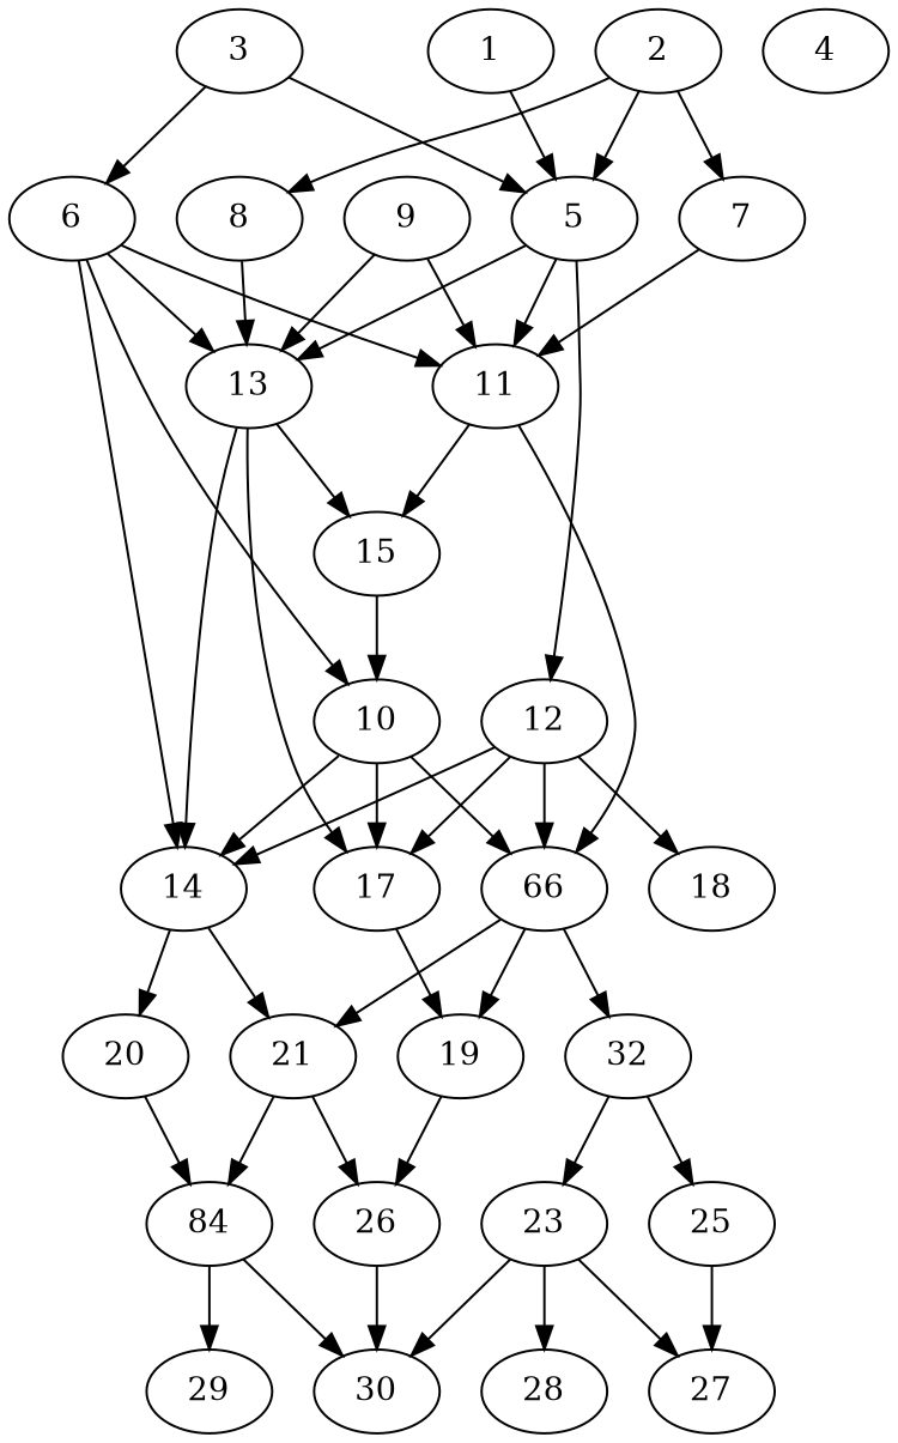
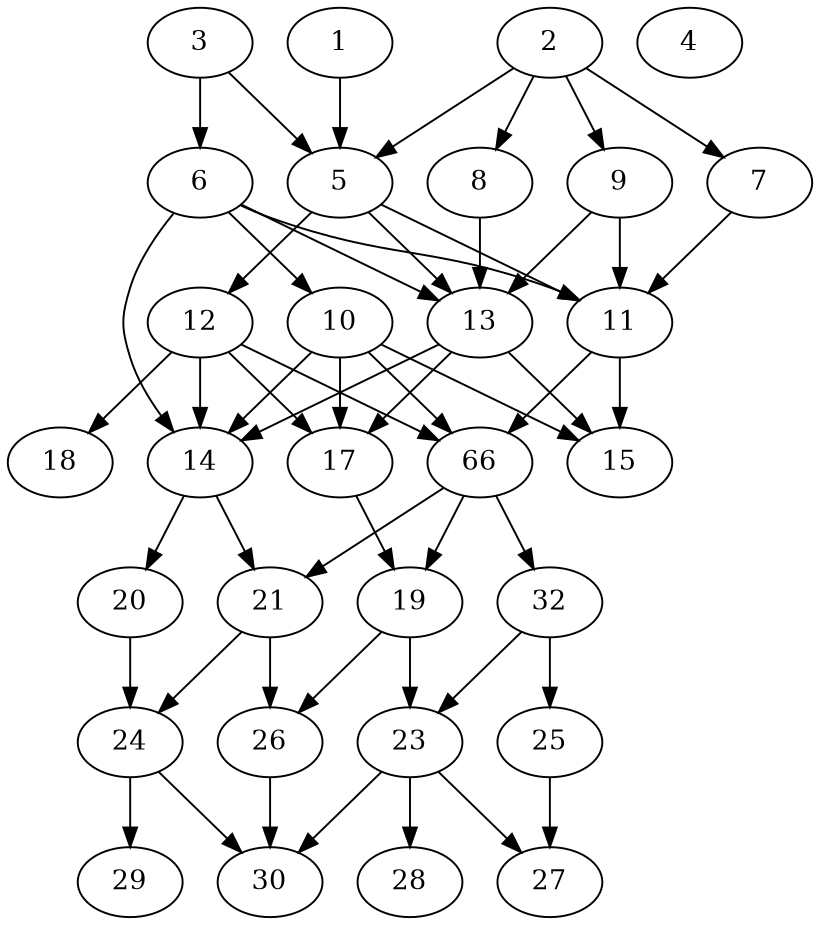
  digraph {
    node [alpha=0.12]
    1 [alpha=0.16 expect_size=6263808]
    5 [alpha=0.02 expect_size=51811328]
    11 [alpha=0.03 expect_size=35898368]
    12 [alpha=0.19 expect_size=25459712]
    13 [expect_size=13362176]
    15 [alpha=0.13 expect_size=7037952]
    n7 [alpha=0.01 expect_size=10696704 label=66]
    14 [expect_size=8083456]
    17 [alpha=0.04 expect_size=7050240]
    18 [alpha=0.09 expect_size=30383104]
    2 [alpha=0.15 expect_size=35527680]
    7 [alpha=0.10 expect_size=43273216]
    8 [alpha=0.05 expect_size=15648768]
    9 [alpha=0.11 expect_size=38979584]
    3 [alpha=0.18 expect_size=48927744]
    6 [alpha=0.18 expect_size=6786048]
    10 [alpha=0.14 expect_size=35675136]
    4 [alpha=0.20 expect_size=19376128]
    21 [alpha=0.14 expect_size=6550528]
    19 [expect_size=41753600]
    n21 [alpha=0.18 expect_size=13623296 label=32]
    20 [alpha=0.03 expect_size=19775488]
-   24 [alpha=0.09 expect_size=39607296 label=84]
+   24 [alpha=0.09 expect_size=39607296]
    26 [alpha=0.06 expect_size=50651136]
    23 [alpha=0.00 expect_size=11729920]
    25 [alpha=0.17 expect_size=21089280]
    30 [alpha=0.00 expect_size=19653632]
    29 [alpha=0.04 expect_size=38129664]
    27 [alpha=0.11 expect_size=5959680]
    28 [alpha=0.00 expect_size=16280576]
    1 -> 5
    5 -> 11
    5 -> 12
    5 -> 13
    11 -> 15
    11 -> n7
    12 -> n7
    12 -> 14
    12 -> 17
    12 -> 18
    13 -> 15
    13 -> 14
    13 -> 17
    n7 -> 21
    n7 -> 19
    n7 -> n21
    14 -> 21
    14 -> 20
    17 -> 19
    2 -> 5
    2 -> 7
    2 -> 8
+   2 -> 9
    7 -> 11
    8 -> 13
    9 -> 11
    9 -> 13
    3 -> 5
    3 -> 6
    6 -> 11
    6 -> 13
    6 -> 14
    6 -> 10
-   15 -> 10
+   10 -> 15
    10 -> n7
    10 -> 14
    10 -> 17
    21 -> 24
    21 -> 26
    19 -> 26
+   19 -> 23
    n21 -> 23
    n21 -> 25
    20 -> 24
    24 -> 30
    24 -> 29
    26 -> 30
    23 -> 30
    23 -> 27
    23 -> 28
    25 -> 27
  }
